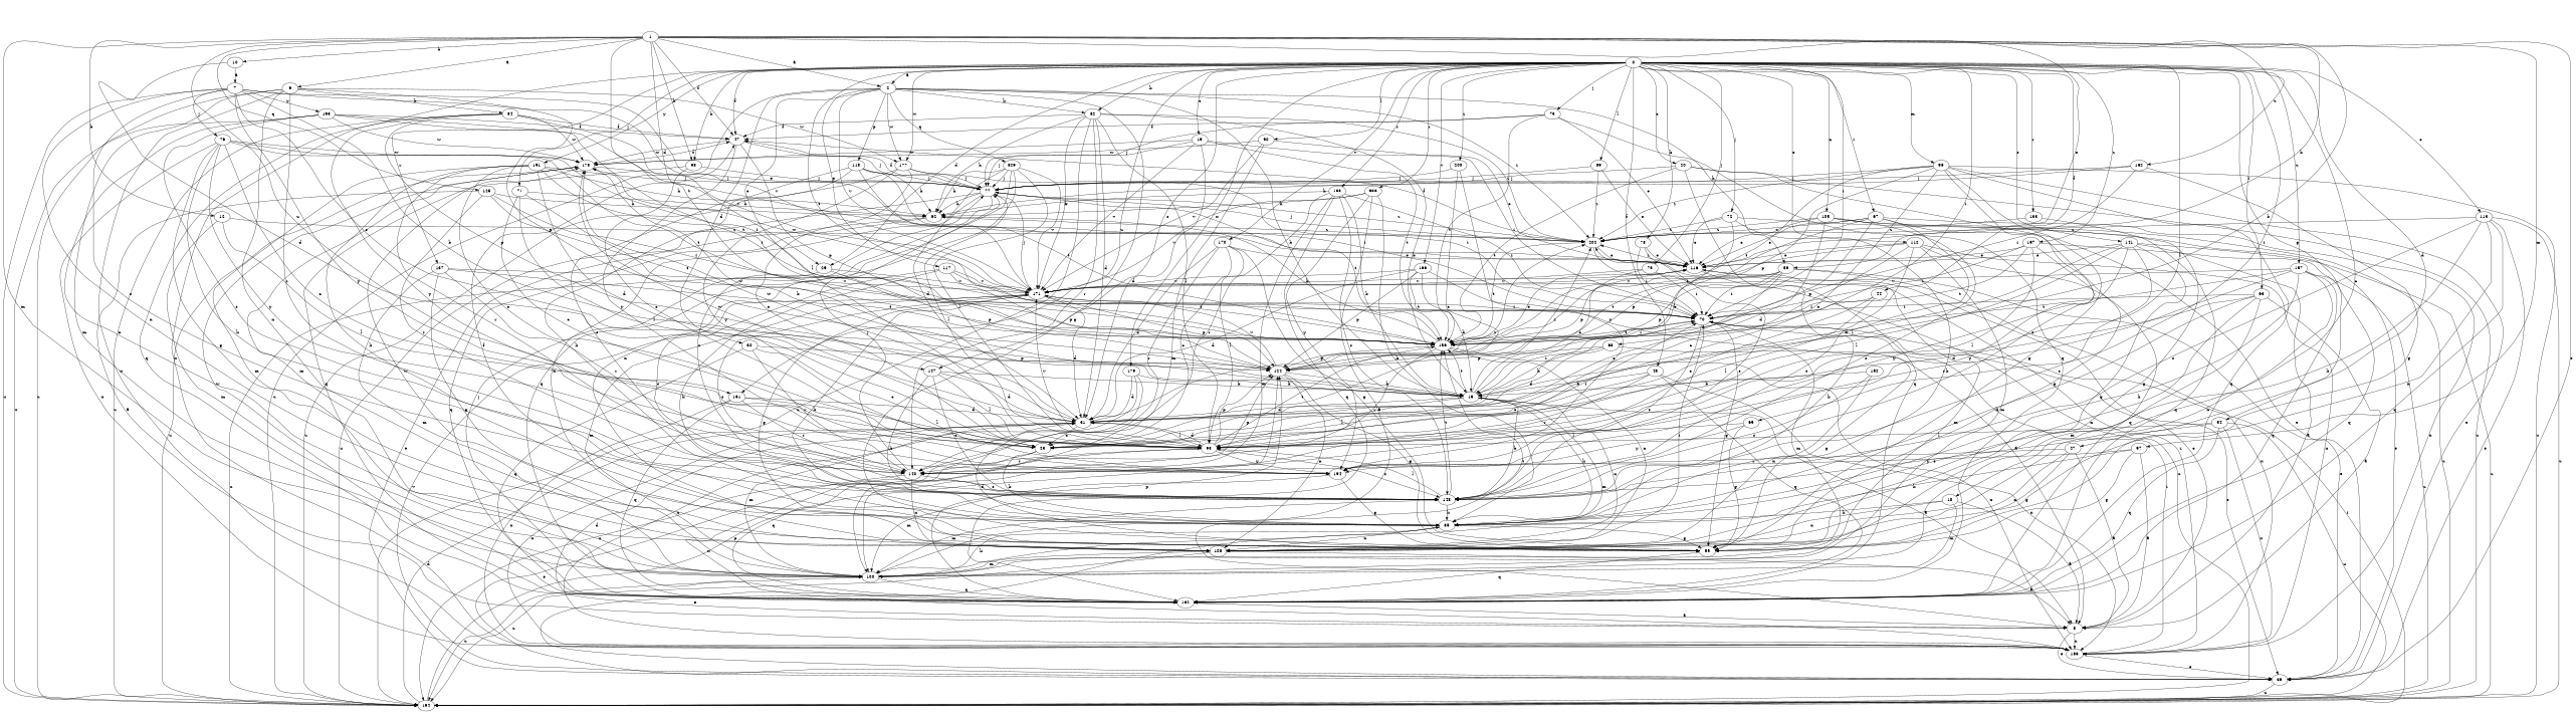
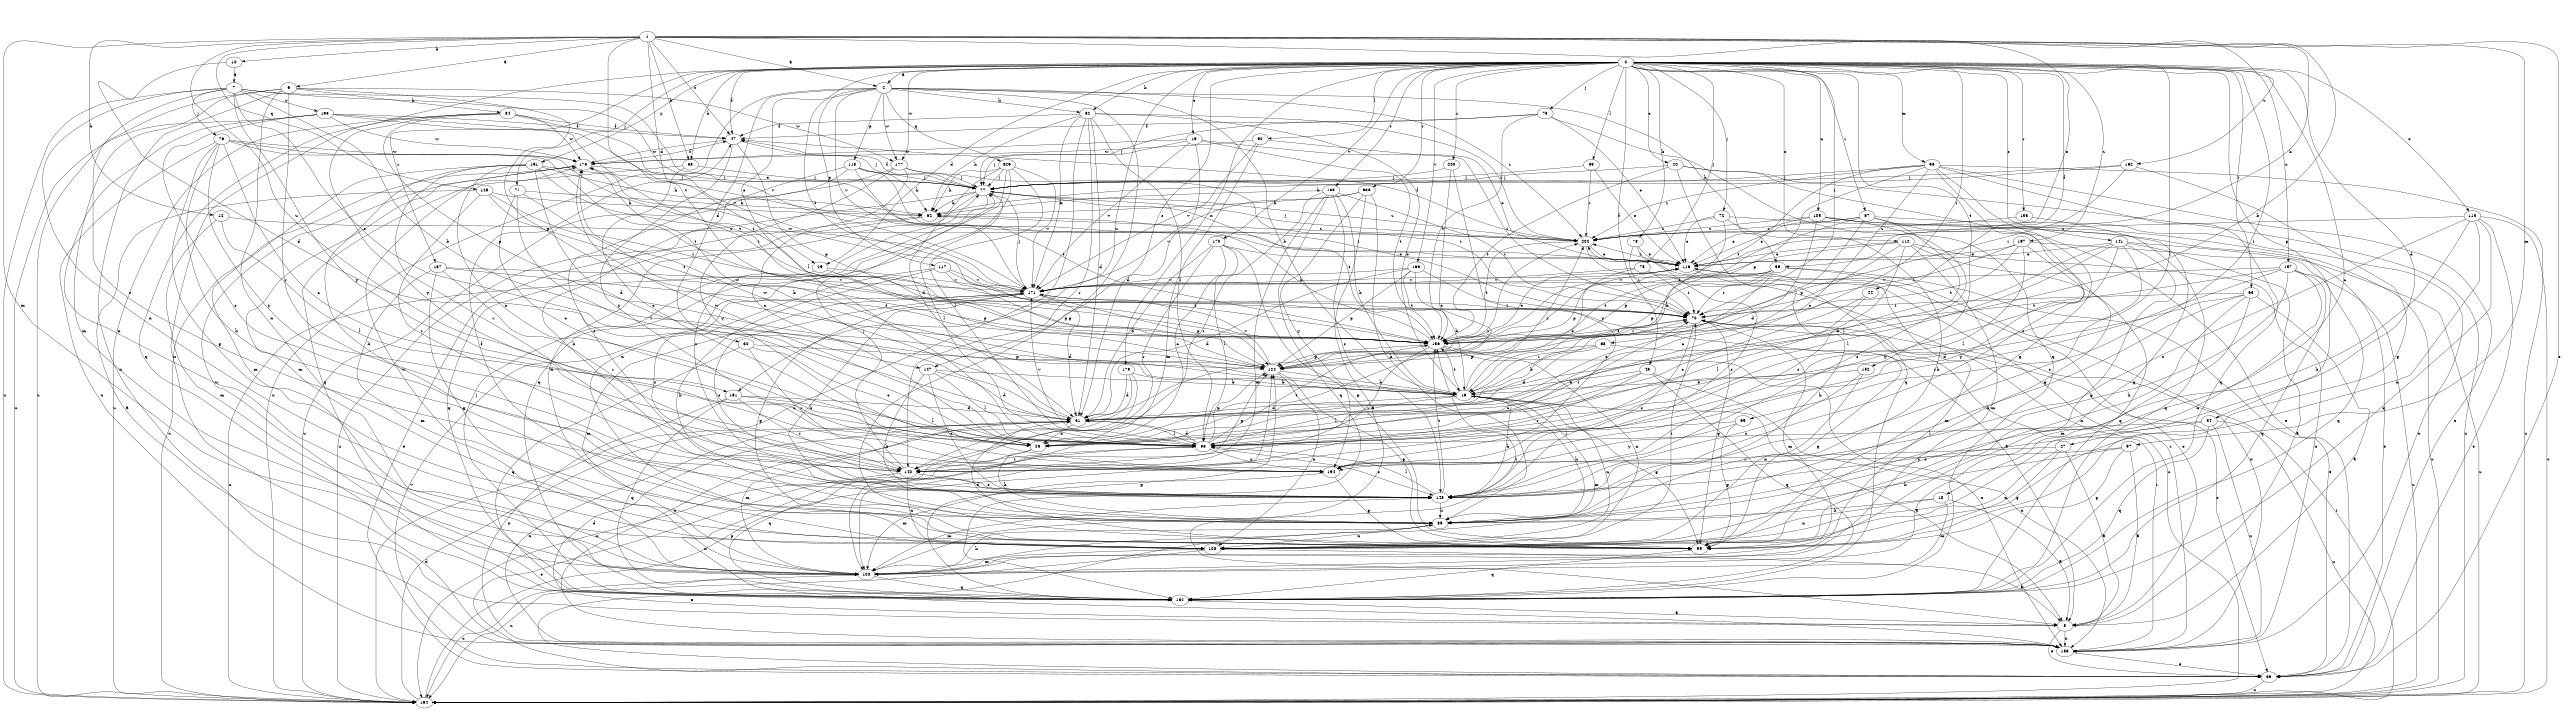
  strict digraph {
    0
    2
    18
    19
    20
    27
    29
    43
    44
    47
    54
    58
    63
    67
    68
    69
    70
    71
    72
    73
    75
    78
    82
    89
    90
    93
    96
    105
    112
    113
    133
    n32 [label=936]
    137
    138
    141
    147
    152
    156
    157
    161
    166
    170
    177
    179
    186
    191
    197
    200
    16
    59
    30
    55
    117
    118
    n55 [label=829]
    164
    171
    202
    100
    108
    8
    85
    31
    178
    77
    39
    132
    140
    124
    23
    194
    148
    116
    62
    1
    6
    10
    12
    97
    125
    162
    84
    7
    76
    193
    0 -> 2 [label=a]
    0 -> 18 [label=c]
    0 -> 19 [label=c]
    0 -> 20 [label=c]
    0 -> 27 [label=d]
    0 -> 29 [label=d]
    0 -> 43 [label=f]
    0 -> 44 [label=f]
    0 -> 47 [label=f]
    0 -> 54 [label=g]
    0 -> 58 [label=h]
    0 -> 63 [label=i]
    0 -> 67 [label=i]
    0 -> 68 [label=i]
    0 -> 69 [label=i]
    0 -> 70 [label=i]
    0 -> 71 [label=j]
    0 -> 72 [label=j]
    0 -> 73 [label=j]
    0 -> 75 [label=j]
    0 -> 78 [label=k]
    0 -> 82 [label=k]
    0 -> 89 [label=l]
    0 -> 90 [label=l]
    0 -> 93 [label=l]
    0 -> 96 [label=m]
    0 -> 105 [label=n]
    0 -> 112 [label=o]
    0 -> 113 [label=o]
    0 -> 133 [label=r]
    0 -> n32 [label=r]
    0 -> 137 [label=r]
    0 -> 138 [label=r]
    0 -> 141 [label=s]
    0 -> 147 [label=s]
+   0 -> 152 [label=t]
    0 -> 156 [label=t]
    0 -> 157 [label=u]
    0 -> 161 [label=u]
    0 -> 166 [label=v]
    0 -> 170 [label=v]
    0 -> 177 [label=w]
    0 -> 179 [label=x]
    0 -> 186 [label=x]
    0 -> 191 [label=y]
    0 -> 197 [label=z]
    0 -> 200 [label=z]
    2 -> 82 [label=k]
    2 -> 93 [label=l]
    2 -> 177 [label=w]
    2 -> 16 [label=b]
    2 -> 59 [label=h]
    2 -> 30 [label=d]
    2 -> 55 [label=g]
    2 -> 117 [label=p]
    2 -> 118 [label=p]
    2 -> n55 [label=q]
    2 -> 164 [label=u]
    2 -> 171 [label=v]
    2 -> 202 [label=z]
    18 -> 100 [label=m]
    18 -> 108 [label=n]
    18 -> 8 [label=a]
    18 -> 85 [label=k]
    19 -> 70 [label=i]
    19 -> 156 [label=t]
    19 -> 171 [label=v]
    19 -> 31 [label=d]
    19 -> 178 [label=w]
    19 -> 77 [label=j]
    20 -> 156 [label=t]
    20 -> 164 [label=u]
    20 -> 77 [label=j]
    20 -> 39 [label=e]
    20 -> 132 [label=q]
    27 -> 55 [label=g]
    27 -> 108 [label=n]
    27 -> 8 [label=a]
    27 -> 140 [label=r]
    29 -> 164 [label=u]
    29 -> 171 [label=v]
    29 -> 124 [label=p]
    43 -> 186 [label=x]
    43 -> 16 [label=b]
    43 -> 132 [label=q]
    43 -> 140 [label=r]
    43 -> 23 [label=c]
-   44 -> 70 [label=i]
    44 -> 93 [label=l]
    44 -> 23 [label=c]
    47 -> 178 [label=w]
    47 -> 77 [label=j]
    47 -> 124 [label=p]
    47 -> 194 [label=y]
    54 -> 93 [label=l]
    54 -> 186 [label=x]
    54 -> 164 [label=u]
    54 -> 132 [label=q]
    54 -> 148 [label=s]
    58 -> 77 [label=j]
    58 -> 132 [label=q]
    58 -> 23 [label=c]
    63 -> 70 [label=i]
    63 -> 100 [label=m]
    63 -> 108 [label=n]
    63 -> 8 [label=a]
    63 -> 85 [label=k]
    63 -> 31 [label=d]
    67 -> 93 [label=l]
    67 -> 156 [label=t]
    67 -> 186 [label=x]
    67 -> 55 [label=g]
    67 -> 202 [label=z]
    67 -> 124 [label=p]
    67 -> 116 [label=o]
    68 -> 16 [label=b]
    68 -> 55 [label=g]
    68 -> 31 [label=d]
    68 -> 124 [label=p]
    69 -> 93 [label=l]
    69 -> 55 [label=g]
    69 -> 194 [label=y]
    70 -> 156 [label=t]
    70 -> 55 [label=g]
    70 -> 100 [label=m]
    70 -> 39 [label=e]
    70 -> 148 [label=s]
    71 -> 93 [label=l]
    71 -> 16 [label=b]
    71 -> 23 [label=c]
    71 -> 62 [label=h]
    72 -> 16 [label=b]
    72 -> 202 [label=z]
    72 -> 85 [label=k]
    72 -> 39 [label=e]
    72 -> 116 [label=o]
    73 -> 47 [label=f]
    73 -> 156 [label=t]
    73 -> 77 [label=j]
    73 -> 132 [label=q]
    73 -> 116 [label=o]
    75 -> 70 [label=i]
    75 -> 171 [label=v]
    75 -> 124 [label=p]
    78 -> 70 [label=i]
    78 -> 148 [label=s]
    78 -> 116 [label=o]
    82 -> 47 [label=f]
    82 -> 93 [label=l]
    82 -> 16 [label=b]
    82 -> 164 [label=u]
    82 -> 171 [label=v]
    82 -> 202 [label=z]
    82 -> 31 [label=d]
    82 -> 140 [label=r]
    82 -> 62 [label=h]
    89 -> 202 [label=z]
    89 -> 77 [label=j]
    89 -> 116 [label=o]
    90 -> 171 [label=v]
    90 -> 100 [label=m]
    90 -> 178 [label=w]
    90 -> 116 [label=o]
    93 -> 70 [label=i]
    93 -> 156 [label=t]
    93 -> 171 [label=v]
    93 -> 31 [label=d]
    93 -> 178 [label=w]
    93 -> 132 [label=q]
    93 -> 140 [label=r]
    93 -> 124 [label=p]
    93 -> 194 [label=y]
    93 -> 148 [label=s]
    96 -> 156 [label=t]
    96 -> 55 [label=g]
    96 -> 164 [label=u]
    96 -> 202 [label=z]
    96 -> 77 [label=j]
    96 -> 39 [label=e]
    96 -> 132 [label=q]
    96 -> 124 [label=p]
    96 -> 23 [label=c]
    96 -> 148 [label=s]
    105 -> 164 [label=u]
    105 -> 202 [label=z]
    105 -> 31 [label=d]
    105 -> 132 [label=q]
    105 -> 148 [label=s]
    105 -> 116 [label=o]
    112 -> 186 [label=x]
    112 -> 100 [label=m]
    112 -> 132 [label=q]
    112 -> 124 [label=p]
    112 -> 23 [label=c]
    112 -> 148 [label=s]
    112 -> 116 [label=o]
    113 -> 164 [label=u]
    113 -> 202 [label=z]
    113 -> 108 [label=n]
    113 -> 85 [label=k]
    113 -> 39 [label=e]
    113 -> 132 [label=q]
    113 -> 148 [label=s]
    133 -> 55 [label=g]
    133 -> 202 [label=z]
    n32 -> 171 [label=v]
    n32 -> 8 [label=a]
    n32 -> 85 [label=k]
    n32 -> 194 [label=y]
    n32 -> 62 [label=h]
    137 -> 156 [label=t]
    137 -> 55 [label=g]
    137 -> 171 [label=v]
    137 -> 100 [label=m]
    137 -> 140 [label=r]
    138 -> 70 [label=i]
    138 -> 16 [label=b]
    138 -> 100 [label=m]
    138 -> 132 [label=q]
    138 -> 140 [label=r]
    138 -> 148 [label=s]
    138 -> 62 [label=h]
    141 -> 93 [label=l]
    141 -> 55 [label=g]
    141 -> 164 [label=u]
    141 -> 8 [label=a]
    141 -> 31 [label=d]
    141 -> 194 [label=y]
    141 -> 148 [label=s]
    141 -> 116 [label=o]
    147 -> 93 [label=l]
    147 -> 16 [label=b]
    147 -> 85 [label=k]
    147 -> 31 [label=d]
    147 -> 148 [label=s]
    152 -> 16 [label=b]
    152 -> 108 [label=n]
    152 -> 148 [label=s]
    156 -> 70 [label=i]
    156 -> 186 [label=x]
    156 -> 108 [label=n]
    156 -> 140 [label=r]
    156 -> 124 [label=p]
    156 -> 116 [label=o]
    156 -> 62 [label=h]
    157 -> 156 [label=t]
    157 -> 164 [label=u]
    157 -> 171 [label=v]
    157 -> 108 [label=n]
    157 -> 85 [label=k]
    157 -> 132 [label=q]
    157 -> 140 [label=r]
    161 -> 93 [label=l]
    161 -> 186 [label=x]
    161 -> 31 [label=d]
    161 -> 132 [label=q]
    161 -> 140 [label=r]
    166 -> 156 [label=t]
    166 -> 16 [label=b]
    166 -> 171 [label=v]
    166 -> 8 [label=a]
    166 -> 31 [label=d]
    166 -> 124 [label=p]
    170 -> 93 [label=l]
    170 -> 55 [label=g]
    170 -> 31 [label=d]
    170 -> 140 [label=r]
    170 -> 23 [label=c]
    170 -> 116 [label=o]
    177 -> 70 [label=i]
    177 -> 164 [label=u]
    177 -> 77 [label=j]
    177 -> 23 [label=c]
    177 -> 194 [label=y]
    179 -> 186 [label=x]
    179 -> 16 [label=b]
    179 -> 164 [label=u]
    179 -> 31 [label=d]
    186 -> 70 [label=i]
    186 -> 202 [label=z]
    186 -> 39 [label=e]
    191 -> 70 [label=i]
    191 -> 100 [label=m]
    191 -> 85 [label=k]
    191 -> 31 [label=d]
    191 -> 77 [label=j]
    191 -> 140 [label=r]
    191 -> 23 [label=c]
    191 -> 62 [label=h]
    197 -> 70 [label=i]
    197 -> 93 [label=l]
    197 -> 156 [label=t]
    197 -> 132 [label=q]
    197 -> 194 [label=y]
    197 -> 116 [label=o]
    200 -> 77 [label=j]
    200 -> 23 [label=c]
    200 -> 194 [label=y]
    16 -> 70 [label=i]
    16 -> 93 [label=l]
    16 -> 156 [label=t]
    16 -> 202 [label=z]
    16 -> 100 [label=m]
    16 -> 108 [label=n]
    16 -> 8 [label=a]
    16 -> 85 [label=k]
    16 -> 31 [label=d]
    16 -> 178 [label=w]
    16 -> 116 [label=o]
    59 -> 70 [label=i]
    59 -> 156 [label=t]
    59 -> 186 [label=x]
    59 -> 171 [label=v]
    59 -> 39 [label=e]
    59 -> 124 [label=p]
    59 -> 23 [label=c]
    30 -> 132 [label=q]
    30 -> 140 [label=r]
    30 -> 124 [label=p]
    30 -> 23 [label=c]
    55 -> 47 [label=f]
    55 -> 31 [label=d]
    55 -> 132 [label=q]
    117 -> 156 [label=t]
    117 -> 171 [label=v]
    117 -> 85 [label=k]
    117 -> 124 [label=p]
    117 -> 148 [label=s]
    118 -> 70 [label=i]
    118 -> 156 [label=t]
    118 -> 85 [label=k]
    118 -> 77 [label=j]
    118 -> 148 [label=s]
    118 -> 62 [label=h]
    n55 -> 93 [label=l]
    n55 -> 171 [label=v]
    n55 -> 108 [label=n]
    n55 -> 31 [label=d]
    n55 -> 77 [label=j]
    n55 -> 132 [label=q]
    n55 -> 62 [label=h]
    164 -> 70 [label=i]
    164 -> 31 [label=d]
    164 -> 124 [label=p]
    171 -> 70 [label=i]
    171 -> 55 [label=g]
    171 -> 100 [label=m]
    171 -> 85 [label=k]
    171 -> 31 [label=d]
    171 -> 178 [label=w]
    171 -> 77 [label=j]
    171 -> 124 [label=p]
    171 -> 148 [label=s]
    202 -> 47 [label=f]
    202 -> 156 [label=t]
    202 -> 164 [label=u]
    202 -> 77 [label=j]
    202 -> 116 [label=o]
    100 -> 156 [label=t]
    100 -> 164 [label=u]
    100 -> 85 [label=k]
    100 -> 178 [label=w]
    100 -> 132 [label=q]
    108 -> 70 [label=i]
    108 -> 164 [label=u]
    108 -> 100 [label=m]
    108 -> 8 [label=a]
    8 -> 186 [label=x]
    8 -> 31 [label=d]
    8 -> 39 [label=e]
    8 -> 116 [label=o]
-   85 -> 55 [label=g]
+   16 -> 55 [label=g]
    85 -> 108 [label=n]
    85 -> 39 [label=e]
    31 -> 93 [label=l]
    31 -> 186 [label=x]
    31 -> 202 [label=z]
    31 -> 100 [label=m]
    31 -> 178 [label=w]
    31 -> 23 [label=c]
    178 -> 47 [label=f]
    178 -> 164 [label=u]
    178 -> 100 [label=m]
    178 -> 77 [label=j]
    77 -> 47 [label=f]
    77 -> 93 [label=l]
    77 -> 156 [label=t]
    77 -> 164 [label=u]
    77 -> 202 [label=z]
    77 -> 108 [label=n]
    77 -> 148 [label=s]
    77 -> 62 [label=h]
    39 -> 164 [label=u]
    39 -> 171 [label=v]
    132 -> 8 [label=a]
    132 -> 178 [label=w]
    132 -> 77 [label=j]
    132 -> 124 [label=p]
    140 -> 108 [label=n]
    140 -> 77 [label=j]
    140 -> 39 [label=e]
    140 -> 124 [label=p]
    140 -> 148 [label=s]
    124 -> 16 [label=b]
    124 -> 55 [label=g]
    124 -> 171 [label=v]
    124 -> 108 [label=n]
    23 -> 186 [label=x]
    23 -> 85 [label=k]
    194 -> 55 [label=g]
    194 -> 100 [label=m]
    148 -> 93 [label=l]
    148 -> 156 [label=t]
    148 -> 16 [label=b]
    148 -> 100 [label=m]
    148 -> 85 [label=k]
    116 -> 171 [label=v]
    116 -> 202 [label=z]
    116 -> 100 [label=m]
    116 -> 85 [label=k]
    62 -> 202 [label=z]
    62 -> 39 [label=e]
    62 -> 132 [label=q]
    1 -> 2 [label=a]
    1 -> 29 [label=d]
    1 -> 47 [label=f]
    1 -> 58 [label=h]
    1 -> 156 [label=t]
    1 -> 161 [label=u]
    1 -> 16 [label=b]
    1 -> 59 [label=h]
    1 -> 100 [label=m]
    1 -> 39 [label=e]
    1 -> 116 [label=o]
    1 -> 6 [label=a]
    1 -> 10 [label=b]
    1 -> 12 [label=b]
    1 -> 97 [label=m]
    1 -> 125 [label=q]
    1 -> 162 [label=u]
    6 -> 177 [label=w]
    6 -> 186 [label=x]
    6 -> 164 [label=u]
    6 -> 100 [label=m]
    6 -> 108 [label=n]
    6 -> 140 [label=r]
    6 -> 124 [label=p]
    6 -> 84 [label=k]
    10 -> 31 [label=d]
    10 -> 7 [label=a]
    12 -> 93 [label=l]
    12 -> 202 [label=z]
    12 -> 100 [label=m]
    97 -> 55 [label=g]
    97 -> 8 [label=a]
    97 -> 85 [label=k]
    97 -> 194 [label=y]
    125 -> 70 [label=i]
    125 -> 156 [label=t]
    125 -> 8 [label=a]
    125 -> 140 [label=r]
    125 -> 62 [label=h]
    162 -> 70 [label=i]
    162 -> 55 [label=g]
    162 -> 77 [label=j]
    162 -> 62 [label=h]
    84 -> 47 [label=f]
    84 -> 164 [label=u]
    84 -> 171 [label=v]
    84 -> 178 [label=w]
    84 -> 132 [label=q]
    84 -> 124 [label=p]
    84 -> 194 [label=y]
    7 -> 147 [label=s]
    7 -> 16 [label=b]
    7 -> 164 [label=u]
    7 -> 171 [label=v]
    7 -> 108 [label=n]
    7 -> 194 [label=y]
    7 -> 148 [label=s]
    7 -> 116 [label=o]
    7 -> 76 [label=j]
    7 -> 193 [label=y]
    76 -> 70 [label=i]
    76 -> 156 [label=t]
    76 -> 186 [label=x]
    76 -> 55 [label=g]
    76 -> 85 [label=k]
    76 -> 178 [label=w]
    76 -> 23 [label=c]
    76 -> 194 [label=y]
    193 -> 47 [label=f]
    193 -> 156 [label=t]
    193 -> 164 [label=u]
    193 -> 108 [label=n]
    193 -> 178 [label=w]
    193 -> 148 [label=s]
    193 -> 116 [label=o]
  }
